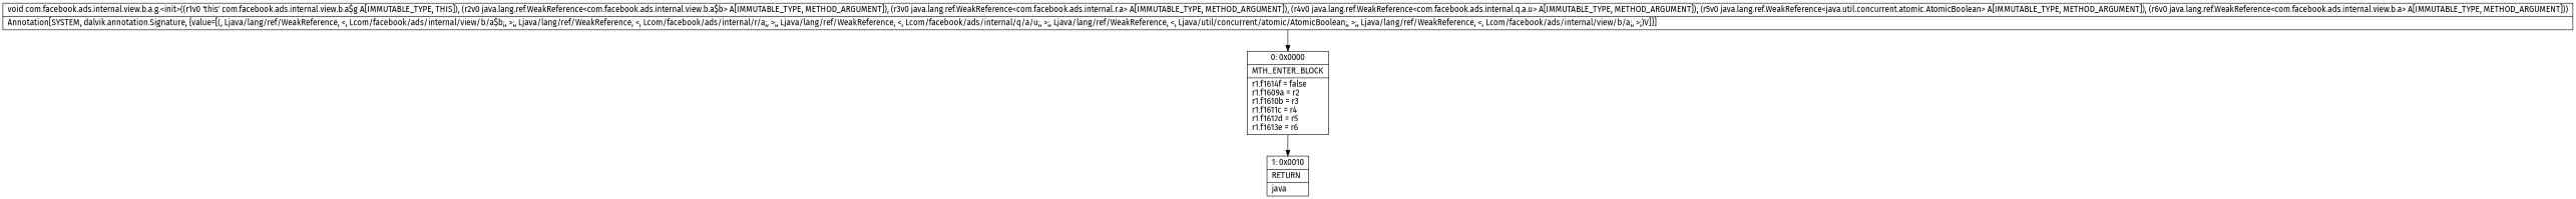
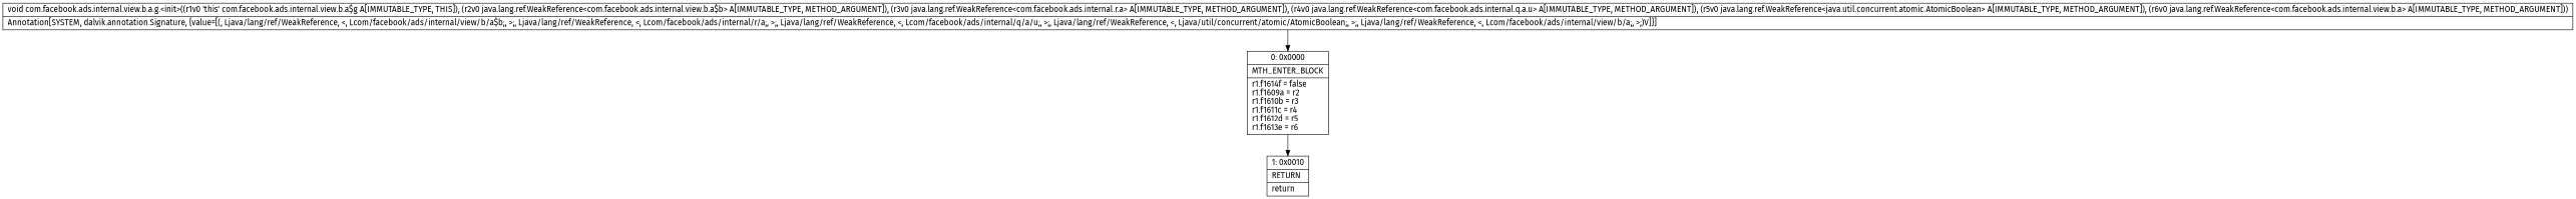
  digraph {
    fontname="Fira Sans"
    node [shape=record fontname="Fira Sans"]
    edge [fontname="Fira Sans"]
    n1 [label="{0\:\ 0x0000|MTH_ENTER_BLOCK\l|r1.f1614f = false\lr1.f1609a = r2\lr1.f1610b = r3\lr1.f1611c = r4\lr1.f1612d = r5\lr1.f1613e = r6\l}"]
-   n2 [label="{1\:\ 0x0010|RETURN\l|java\l}"]
+   n2 [label="{1\:\ 0x0010|RETURN\l|return\l}"]
    n3 [label="{void com.facebook.ads.internal.view.b.a.g.\<init\>((r1v0 'this' com.facebook.ads.internal.view.b.a$g A[IMMUTABLE_TYPE, THIS]), (r2v0 java.lang.ref.WeakReference\<com.facebook.ads.internal.view.b.a$b\> A[IMMUTABLE_TYPE, METHOD_ARGUMENT]), (r3v0 java.lang.ref.WeakReference\<com.facebook.ads.internal.r.a\> A[IMMUTABLE_TYPE, METHOD_ARGUMENT]), (r4v0 java.lang.ref.WeakReference\<com.facebook.ads.internal.q.a.u\> A[IMMUTABLE_TYPE, METHOD_ARGUMENT]), (r5v0 java.lang.ref.WeakReference\<java.util.concurrent.atomic.AtomicBoolean\> A[IMMUTABLE_TYPE, METHOD_ARGUMENT]), (r6v0 java.lang.ref.WeakReference\<com.facebook.ads.internal.view.b.a\> A[IMMUTABLE_TYPE, METHOD_ARGUMENT]))  | Annotation[SYSTEM, dalvik.annotation.Signature, \{value=[(, Ljava\/lang\/ref\/WeakReference, \<, Lcom\/facebook\/ads\/internal\/view\/b\/a$b;, \>;, Ljava\/lang\/ref\/WeakReference, \<, Lcom\/facebook\/ads\/internal\/r\/a;, \>;, Ljava\/lang\/ref\/WeakReference, \<, Lcom\/facebook\/ads\/internal\/q\/a\/u;, \>;, Ljava\/lang\/ref\/WeakReference, \<, Ljava\/util\/concurrent\/atomic\/AtomicBoolean;, \>;, Ljava\/lang\/ref\/WeakReference, \<, Lcom\/facebook\/ads\/internal\/view\/b\/a;, \>;)V]\}]\l}"]
    n1 -> n2
    n3 -> n1
  }
